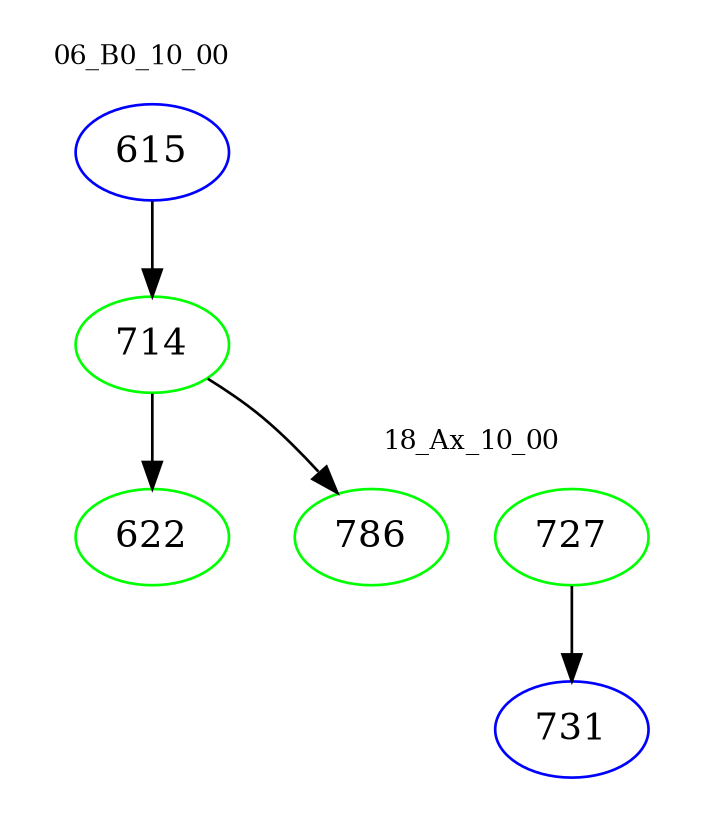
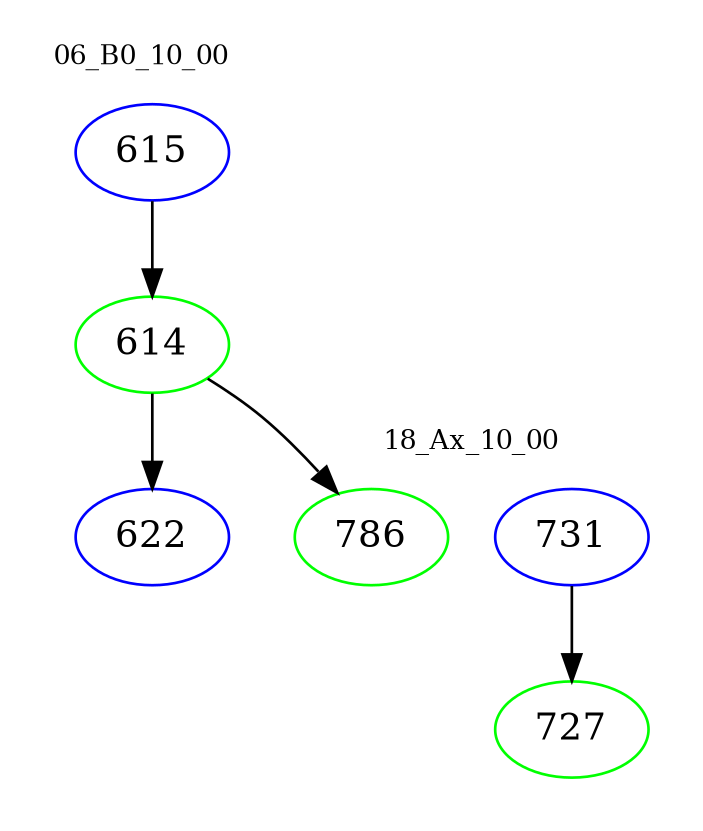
  digraph {
    node [color=green]
    edge [color=black]
    n1 [color=blue label=731]
    n2 [label=727]
    n3 [label=786]
    n4 [color=blue label=615]
-   n5 [label=714]
-   n6 [label=622]
+   n5 [label=614]
+   n6 [color=blue label=622]
    subgraph cluster_1 {
      color=white
      fontsize=10
      label="18_Ax_10_00"
      n1
      n2
      n3
    }
    subgraph cluster_2 {
      color=white
      fontsize=10
      label="06_B0_10_00"
      n4
      n5
      n6
    }
-   n2 -> n1
+   n1 -> n2
    n4 -> n5
    n5 -> n3
    n5 -> n6
  }
